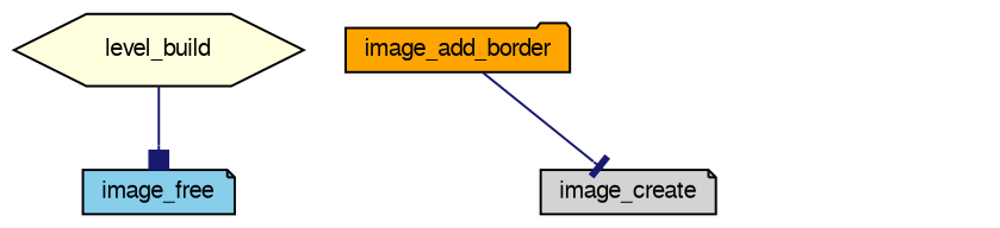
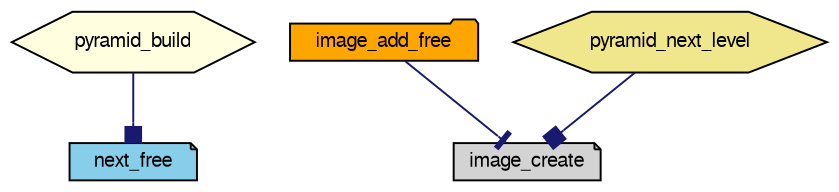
  digraph {
    rankdir=TB
    node [color=black fontname=FreeSans fontsize=10 shape=hexagon style=filled]
    edge [arrowhead=box color=midnightblue fontname=FreeSans fontsize=10 labelfontname=FreeSans labelfontsize=10 style=solid]
-   n1 [fillcolor=lightyellow fontcolor=black height=0.2 label=level_build width=0.4]
-   n2 [fillcolor=skyblue height=0.2 label=image_free shape=note width=0.4]
-   n3 [fillcolor=orange height=0.2 label=image_add_border shape=folder width=0.4]
+   n1 [fillcolor=lightyellow fontcolor=black height=0.2 label=pyramid_build width=0.4]
+   n2 [fillcolor=skyblue height=0.2 label=next_free shape=note width=0.4]
+   n3 [fillcolor=orange height=0.2 label=image_add_free shape=folder width=0.4]
    n4 [fillcolor=lightgrey height=0.2 label=image_create shape=note width=0.4]
+   n5 [fillcolor=khaki height=0.2 label=pyramid_next_level width=0.4]
    n1 -> n2
    n3 -> n4 [arrowhead=tee]
+   n5 -> n4
  }
